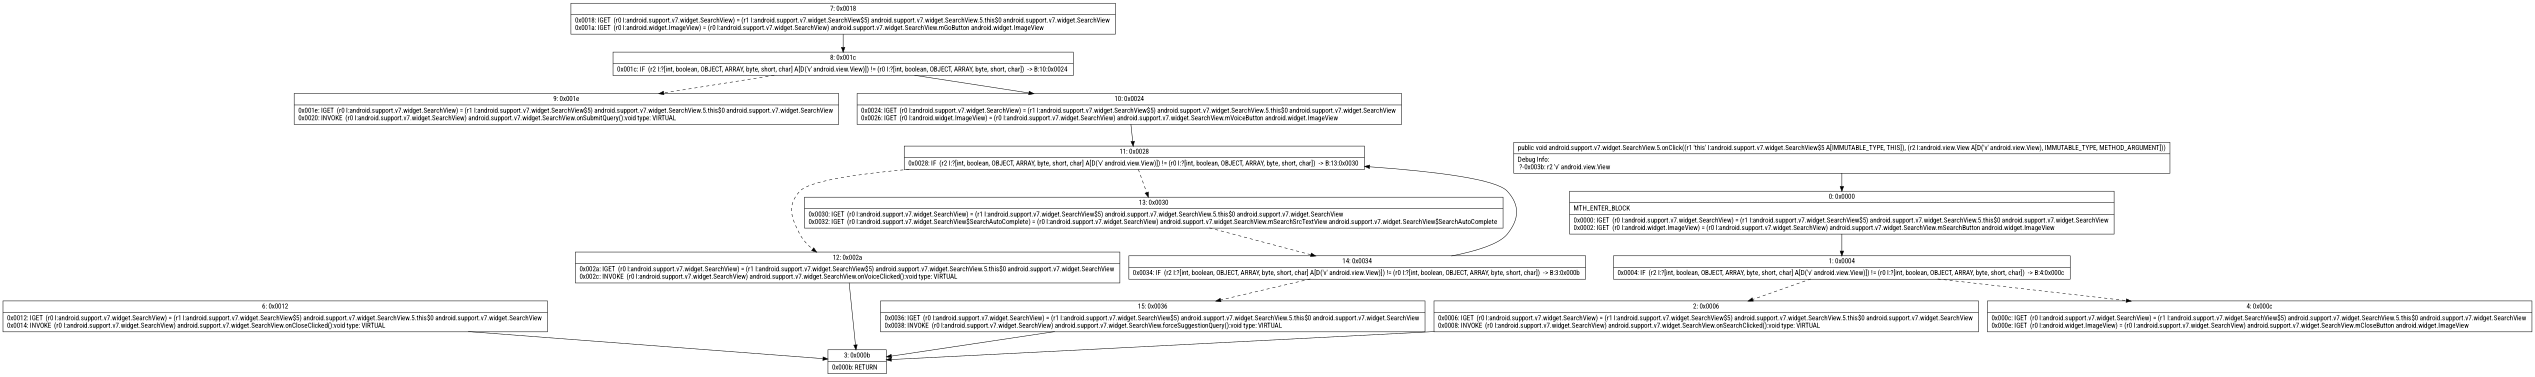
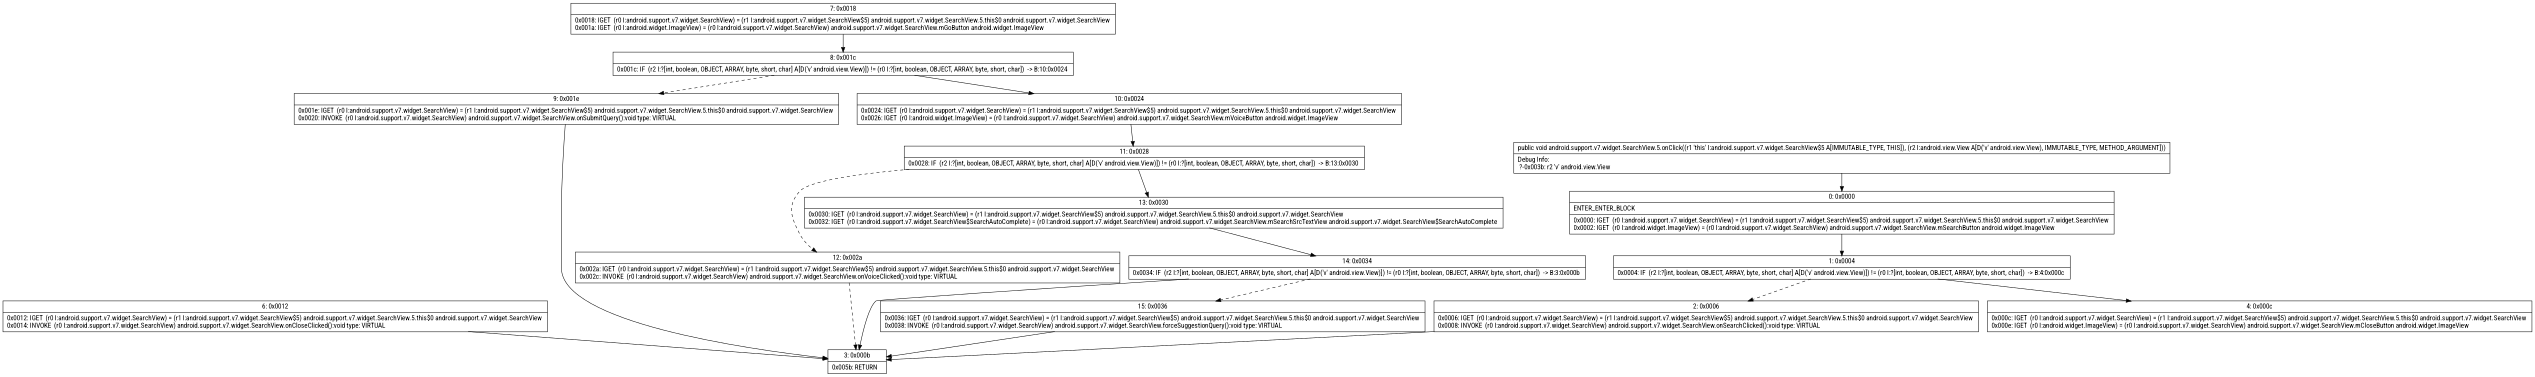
  digraph {
    fontname="Roboto Condensed"
    node [fontname="Roboto Condensed" shape=record]
    edge [fontname="Roboto Condensed"]
-   n1 [label="{0\:\ 0x0000|MTH_ENTER_BLOCK\l|0x0000: IGET  (r0 I:android.support.v7.widget.SearchView) = (r1 I:android.support.v7.widget.SearchView$5) android.support.v7.widget.SearchView.5.this$0 android.support.v7.widget.SearchView \l0x0002: IGET  (r0 I:android.widget.ImageView) = (r0 I:android.support.v7.widget.SearchView) android.support.v7.widget.SearchView.mSearchButton android.widget.ImageView \l}"]
+   n1 [label="{0\:\ 0x0000|ENTER_ENTER_BLOCK\l|0x0000: IGET  (r0 I:android.support.v7.widget.SearchView) = (r1 I:android.support.v7.widget.SearchView$5) android.support.v7.widget.SearchView.5.this$0 android.support.v7.widget.SearchView \l0x0002: IGET  (r0 I:android.widget.ImageView) = (r0 I:android.support.v7.widget.SearchView) android.support.v7.widget.SearchView.mSearchButton android.widget.ImageView \l}"]
    n2 [label="{1\:\ 0x0004|0x0004: IF  (r2 I:?[int, boolean, OBJECT, ARRAY, byte, short, char] A[D('v' android.view.View)]) != (r0 I:?[int, boolean, OBJECT, ARRAY, byte, short, char])  \-\> B:4:0x000c \l}"]
    n3 [label="{2\:\ 0x0006|0x0006: IGET  (r0 I:android.support.v7.widget.SearchView) = (r1 I:android.support.v7.widget.SearchView$5) android.support.v7.widget.SearchView.5.this$0 android.support.v7.widget.SearchView \l0x0008: INVOKE  (r0 I:android.support.v7.widget.SearchView) android.support.v7.widget.SearchView.onSearchClicked():void type: VIRTUAL \l}"]
    n4 [label="{4\:\ 0x000c|0x000c: IGET  (r0 I:android.support.v7.widget.SearchView) = (r1 I:android.support.v7.widget.SearchView$5) android.support.v7.widget.SearchView.5.this$0 android.support.v7.widget.SearchView \l0x000e: IGET  (r0 I:android.widget.ImageView) = (r0 I:android.support.v7.widget.SearchView) android.support.v7.widget.SearchView.mCloseButton android.widget.ImageView \l}"]
-   n5 [label="{3\:\ 0x000b|0x000b: RETURN   \l}"]
+   n5 [label="{3\:\ 0x000b|0x005b: RETURN   \l}"]
    n6 [label="{6\:\ 0x0012|0x0012: IGET  (r0 I:android.support.v7.widget.SearchView) = (r1 I:android.support.v7.widget.SearchView$5) android.support.v7.widget.SearchView.5.this$0 android.support.v7.widget.SearchView \l0x0014: INVOKE  (r0 I:android.support.v7.widget.SearchView) android.support.v7.widget.SearchView.onCloseClicked():void type: VIRTUAL \l}"]
    n7 [label="{7\:\ 0x0018|0x0018: IGET  (r0 I:android.support.v7.widget.SearchView) = (r1 I:android.support.v7.widget.SearchView$5) android.support.v7.widget.SearchView.5.this$0 android.support.v7.widget.SearchView \l0x001a: IGET  (r0 I:android.widget.ImageView) = (r0 I:android.support.v7.widget.SearchView) android.support.v7.widget.SearchView.mGoButton android.widget.ImageView \l}"]
    n8 [label="{8\:\ 0x001c|0x001c: IF  (r2 I:?[int, boolean, OBJECT, ARRAY, byte, short, char] A[D('v' android.view.View)]) != (r0 I:?[int, boolean, OBJECT, ARRAY, byte, short, char])  \-\> B:10:0x0024 \l}"]
    n9 [label="{9\:\ 0x001e|0x001e: IGET  (r0 I:android.support.v7.widget.SearchView) = (r1 I:android.support.v7.widget.SearchView$5) android.support.v7.widget.SearchView.5.this$0 android.support.v7.widget.SearchView \l0x0020: INVOKE  (r0 I:android.support.v7.widget.SearchView) android.support.v7.widget.SearchView.onSubmitQuery():void type: VIRTUAL \l}"]
    n10 [label="{10\:\ 0x0024|0x0024: IGET  (r0 I:android.support.v7.widget.SearchView) = (r1 I:android.support.v7.widget.SearchView$5) android.support.v7.widget.SearchView.5.this$0 android.support.v7.widget.SearchView \l0x0026: IGET  (r0 I:android.widget.ImageView) = (r0 I:android.support.v7.widget.SearchView) android.support.v7.widget.SearchView.mVoiceButton android.widget.ImageView \l}"]
    n11 [label="{11\:\ 0x0028|0x0028: IF  (r2 I:?[int, boolean, OBJECT, ARRAY, byte, short, char] A[D('v' android.view.View)]) != (r0 I:?[int, boolean, OBJECT, ARRAY, byte, short, char])  \-\> B:13:0x0030 \l}"]
    n12 [label="{12\:\ 0x002a|0x002a: IGET  (r0 I:android.support.v7.widget.SearchView) = (r1 I:android.support.v7.widget.SearchView$5) android.support.v7.widget.SearchView.5.this$0 android.support.v7.widget.SearchView \l0x002c: INVOKE  (r0 I:android.support.v7.widget.SearchView) android.support.v7.widget.SearchView.onVoiceClicked():void type: VIRTUAL \l}"]
    n13 [label="{13\:\ 0x0030|0x0030: IGET  (r0 I:android.support.v7.widget.SearchView) = (r1 I:android.support.v7.widget.SearchView$5) android.support.v7.widget.SearchView.5.this$0 android.support.v7.widget.SearchView \l0x0032: IGET  (r0 I:android.support.v7.widget.SearchView$SearchAutoComplete) = (r0 I:android.support.v7.widget.SearchView) android.support.v7.widget.SearchView.mSearchSrcTextView android.support.v7.widget.SearchView$SearchAutoComplete \l}"]
    n14 [label="{14\:\ 0x0034|0x0034: IF  (r2 I:?[int, boolean, OBJECT, ARRAY, byte, short, char] A[D('v' android.view.View)]) != (r0 I:?[int, boolean, OBJECT, ARRAY, byte, short, char])  \-\> B:3:0x000b \l}"]
    n15 [label="{15\:\ 0x0036|0x0036: IGET  (r0 I:android.support.v7.widget.SearchView) = (r1 I:android.support.v7.widget.SearchView$5) android.support.v7.widget.SearchView.5.this$0 android.support.v7.widget.SearchView \l0x0038: INVOKE  (r0 I:android.support.v7.widget.SearchView) android.support.v7.widget.SearchView.forceSuggestionQuery():void type: VIRTUAL \l}"]
    n16 [label="{public void android.support.v7.widget.SearchView.5.onClick((r1 'this' I:android.support.v7.widget.SearchView$5 A[IMMUTABLE_TYPE, THIS]), (r2 I:android.view.View A[D('v' android.view.View), IMMUTABLE_TYPE, METHOD_ARGUMENT]))  | Debug Info:\l  ?\-0x003b: r2 'v' android.view.View\l}"]
    n1 -> n2
    n2 -> n3 [style=dashed]
-   n2 -> n4 [style=dashed]
+   n2 -> n4
    n3 -> n5
    n6 -> n5
    n7 -> n8
    n8 -> n9 [style=dashed]
    n8 -> n10
+   n9 -> n5
    n10 -> n11
    n11 -> n12 [style=dashed]
-   n11 -> n13 [style=dashed]
-   n12 -> n5
-   n13 -> n14 [style=dashed]
-   n14 -> n11
+   n11 -> n13
+   n12 -> n5 [style=dashed]
+   n13 -> n14
+   n14 -> n5
    n14 -> n15 [style=dashed]
    n15 -> n5
    n16 -> n1
  }
